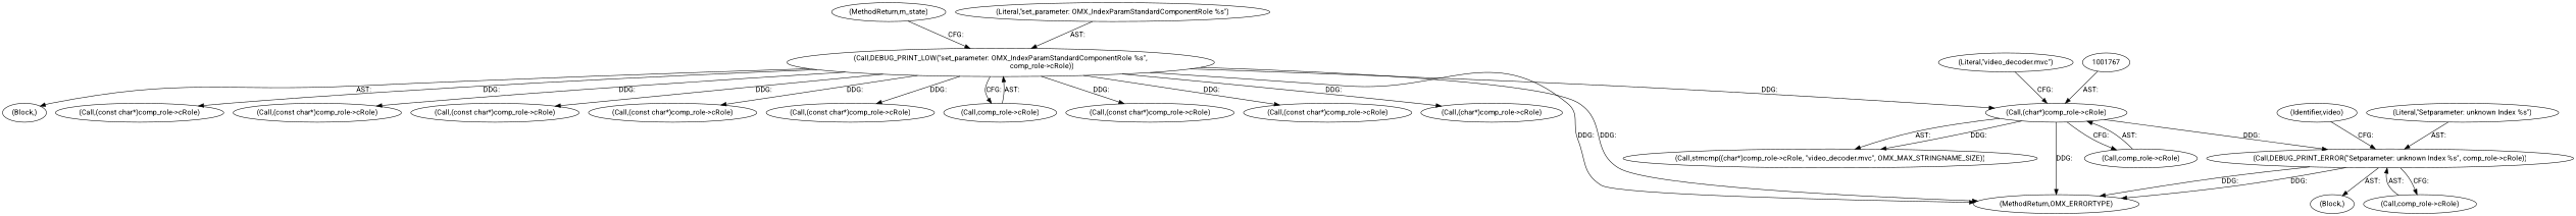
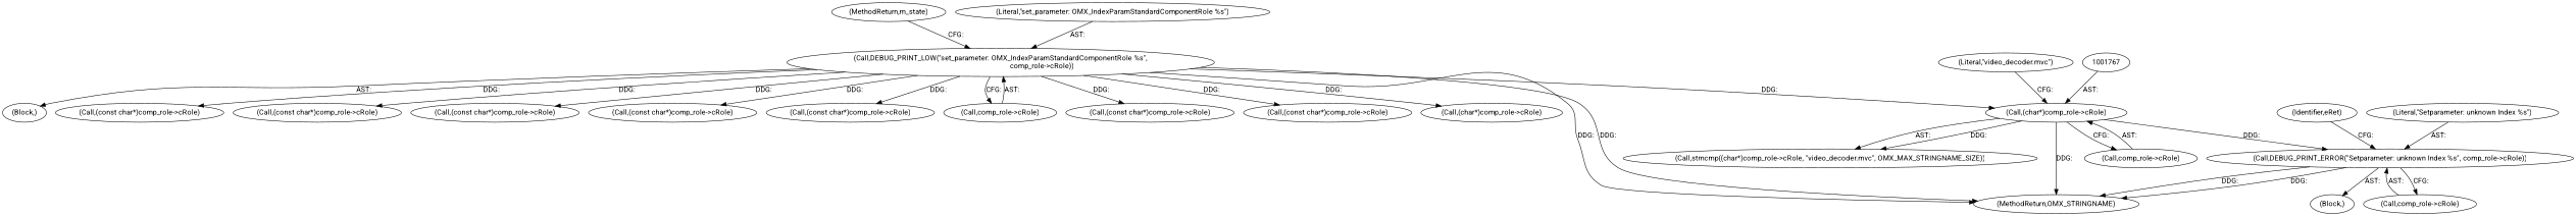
  digraph {
    fontname=Roboto
    node [fontname=Roboto]
    edge [fontname=Roboto]
    n1 [label="(Call,DEBUG_PRINT_ERROR(\"Setparameter: unknown Index %s\", comp_role->cRole))"]
    n2 [label="(Call,comp_role->cRole)"]
    n3 [label="(Block,)"]
-   n4 [label="(MethodReturn,OMX_ERRORTYPE)"]
+   n4 [label="(MethodReturn,OMX_STRINGNAME)"]
    n5 [label="(Call,(char*)comp_role->cRole)"]
    n6 [label="(Call,comp_role->cRole)"]
    n7 [label="(Call,strncmp((char*)comp_role->cRole, \"video_decoder.mvc\", OMX_MAX_STRINGNAME_SIZE))"]
    n8 [label="(Call,DEBUG_PRINT_LOW(\"set_parameter: OMX_IndexParamStandardComponentRole %s\",\n                                          comp_role->cRole))"]
    n9 [label="(Block,)"]
    n10 [label="(Call,(const char*)comp_role->cRole)"]
    n11 [label="(Call,(const char*)comp_role->cRole)"]
    n12 [label="(Call,(const char*)comp_role->cRole)"]
    n13 [label="(Call,(const char*)comp_role->cRole)"]
    n14 [label="(Call,(const char*)comp_role->cRole)"]
    n15 [label="(Call,comp_role->cRole)"]
    n16 [label="(Call,(const char*)comp_role->cRole)"]
    n17 [label="(Call,(const char*)comp_role->cRole)"]
    n18 [label="(Call,(char*)comp_role->cRole)"]
-   n19 [label="(Identifier,video)"]
+   n19 [label="(Identifier,eRet)"]
    n20 [label="(MethodReturn,m_state)"]
    n21 [label="(Literal,\"set_parameter: OMX_IndexParamStandardComponentRole %s\")"]
    n22 [label="(Literal,\"Setparameter: unknown Index %s\")"]
    n23 [label="(Literal,\"video_decoder.mvc\")"]
    1001767
    n1 -> n2 [label="CFG: "]
    n1 -> n3 [label="AST: "]
    n1 -> n4 [label="DDG: "]
    n1 -> n4 [label="DDG: "]
    n2 -> n1 [label="AST: "]
    n5 -> n1 [label="DDG: "]
    n5 -> n4 [label="DDG: "]
    n5 -> n6 [label="CFG: "]
    n5 -> n7 [label="AST: "]
    n5 -> n7 [label="DDG: "]
    n6 -> n5 [label="AST: "]
    n8 -> n4 [label="DDG: "]
    n8 -> n4 [label="DDG: "]
    n8 -> n5 [label="DDG: "]
    n8 -> n9 [label="AST: "]
    n8 -> n10 [label="DDG: "]
    n8 -> n11 [label="DDG: "]
    n8 -> n12 [label="DDG: "]
    n8 -> n13 [label="DDG: "]
    n8 -> n14 [label="DDG: "]
    n8 -> n15 [label="CFG: "]
    n8 -> n16 [label="DDG: "]
    n8 -> n17 [label="DDG: "]
    n8 -> n18 [label="DDG: "]
    n15 -> n8 [label="AST: "]
    n19 -> n1 [label="CFG: "]
    n20 -> n8 [label="CFG: "]
    n21 -> n8 [label="AST: "]
    n22 -> n1 [label="AST: "]
    n23 -> n5 [label="CFG: "]
    1001767 -> n5 [label="AST: "]
  }
